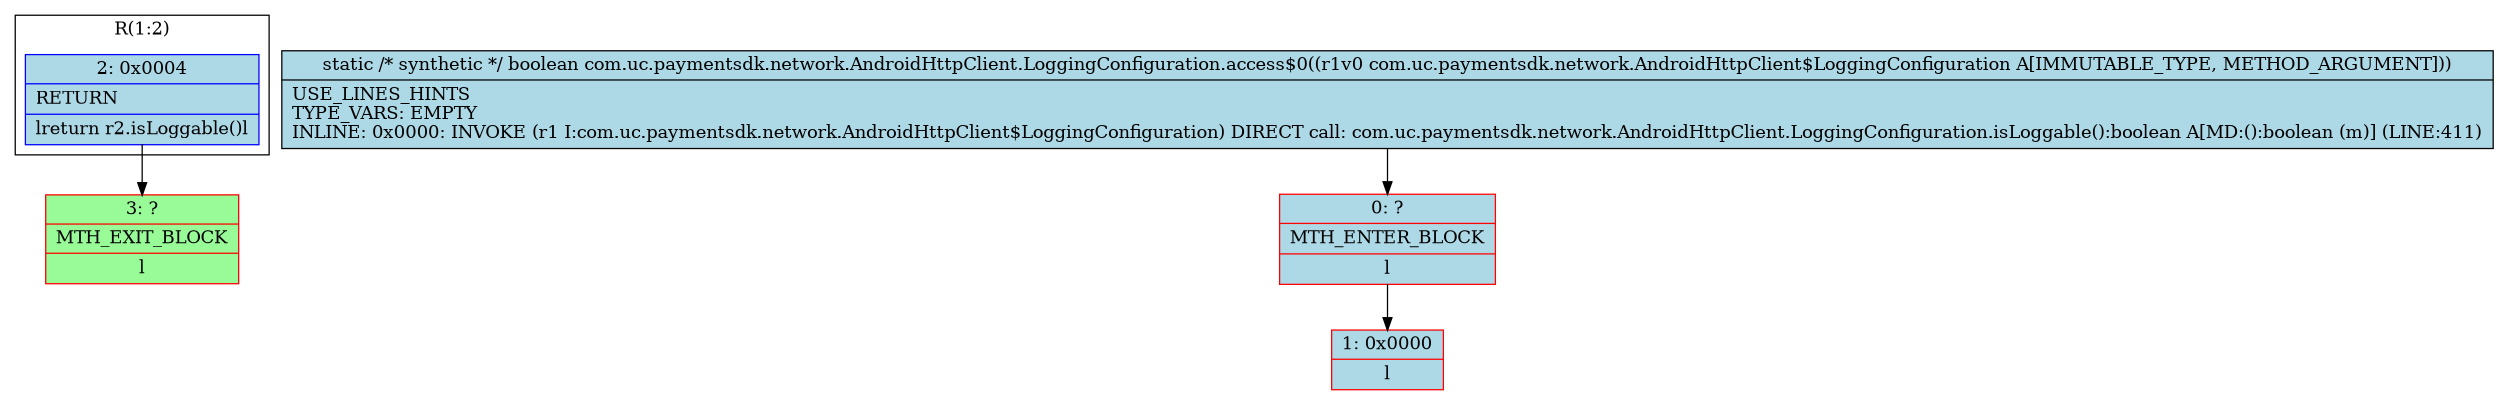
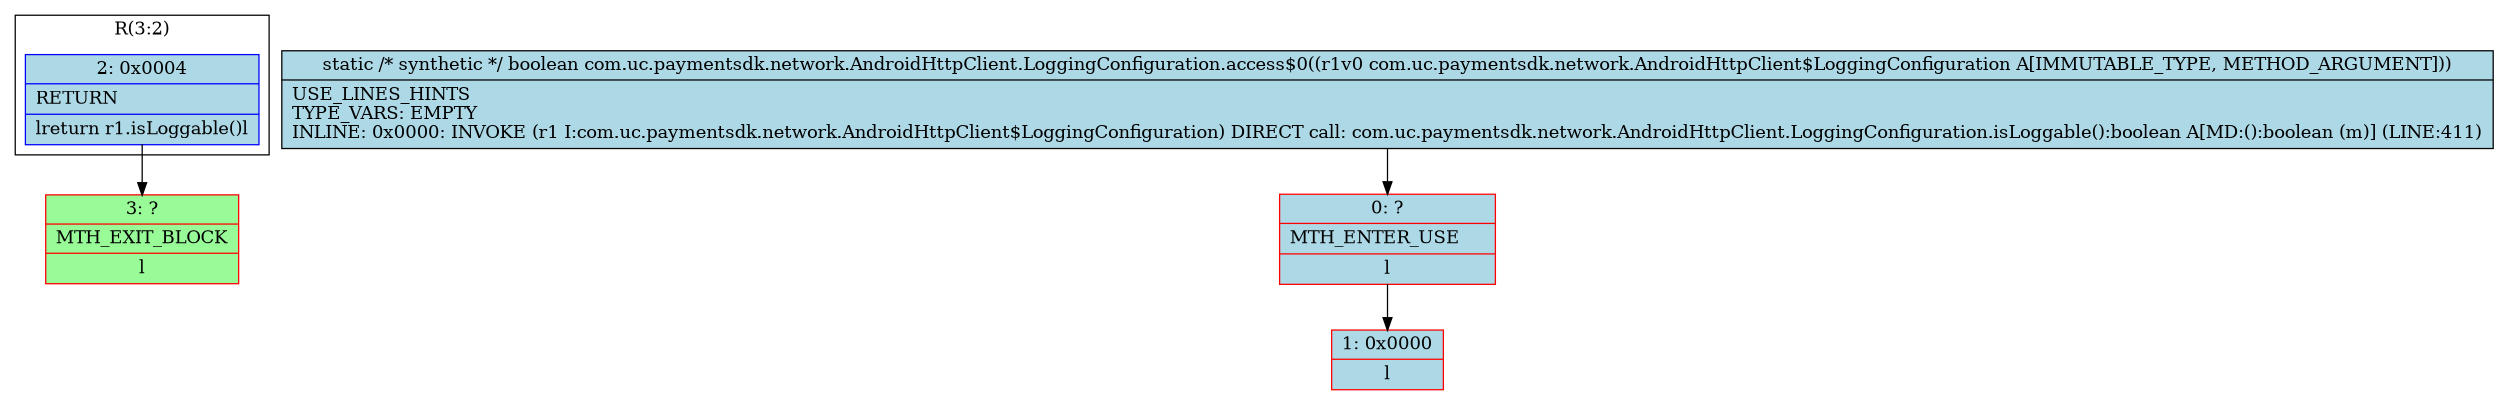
  digraph {
    node [color=red fillcolor=lightblue shape=record style=filled]
-   n1 [color=blue label="{2\:\ 0x0004|RETURN\l|lreturn r2.isLoggable()l}"]
+   n1 [color=blue label="{2\:\ 0x0004|RETURN\l|lreturn r1.isLoggable()l}"]
    n2 [fillcolor=palegreen label="{3\:\ ?|MTH_EXIT_BLOCK\l|l}"]
-   n3 [label="{0\:\ ?|MTH_ENTER_BLOCK\l|l}"]
+   n3 [label="{0\:\ ?|MTH_ENTER_USE\l|l}"]
    n4 [label="{1\:\ 0x0000|l}"]
    n5 [label="{static \/* synthetic *\/ boolean com.uc.paymentsdk.network.AndroidHttpClient.LoggingConfiguration.access$0((r1v0 com.uc.paymentsdk.network.AndroidHttpClient$LoggingConfiguration A[IMMUTABLE_TYPE, METHOD_ARGUMENT]))  | USE_LINES_HINTS\lTYPE_VARS: EMPTY\lINLINE: 0x0000: INVOKE (r1 I:com.uc.paymentsdk.network.AndroidHttpClient$LoggingConfiguration) DIRECT call: com.uc.paymentsdk.network.AndroidHttpClient.LoggingConfiguration.isLoggable():boolean A[MD:():boolean (m)] (LINE:411)\l}" color=""]
    subgraph cluster_1 {
-     label="R(1:2)"
+     label="R(3:2)"
      n1
    }
    n1 -> n2
    n3 -> n4
    n5 -> n3
  }
